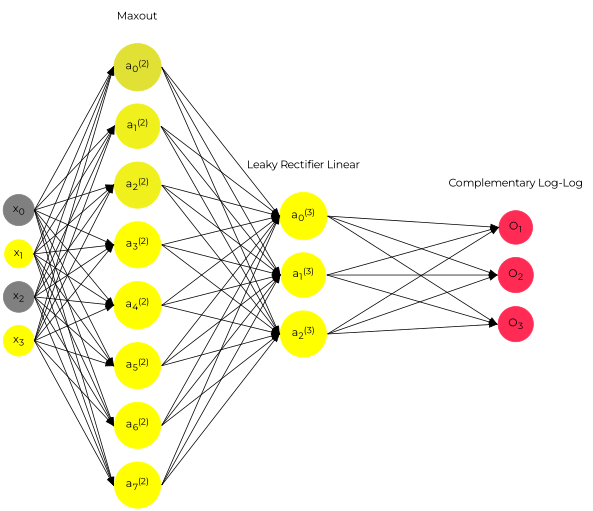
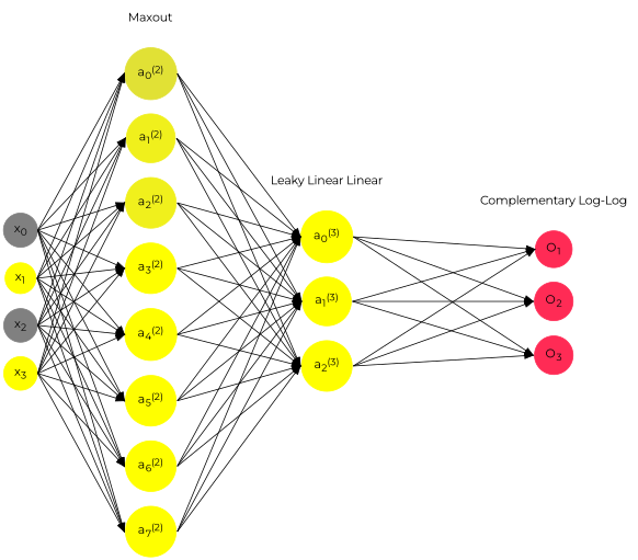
  digraph {
    rankdir=LR
    ranksep=1.4
    splines=false
    fontname=Montserrat
    node [color="0.1667, 1.886770, 1.443385" fillcolor="0.1667, 1.886770, 1.443385" shape=circle style=filled fontname=Montserrat]
    edge [headport=w style=solid tailport=e fontname=Montserrat]
    n1 [color="0.1667, 0.0, 0.5" fillcolor="0.1667, 0.0, 0.5" label=<x<sub>0</sub>>]
    n2 [color="0.1667, 1.0, 1.0" fillcolor="0.1667, 1.0, 1.0" label=<x<sub>1</sub>>]
    n3 [color="0.1667, 0.0, 0.5" fillcolor="0.1667, 0.0, 0.5" label=<x<sub>2</sub>>]
    n4 [color="0.1667, 1.0, 1.0" fillcolor="0.1667, 1.0, 1.0" label=<x<sub>3</sub>>]
    n5 [color="0.1667, 0.764484, 0.882242" fillcolor="0.1667, 0.764484, 0.882242" label=<a<sub>0</sub><sup>(2)</sup>>]
    n6 [color="0.1667, 0.879856, 0.939928" fillcolor="0.1667, 0.879856, 0.939928" label=<a<sub>1</sub><sup>(2)</sup>>]
    n7 [color="0.1667, 0.879856, 0.939928" fillcolor="0.1667, 0.879856, 0.939928" label=<a<sub>2</sub><sup>(2)</sup>>]
    n8 [label=<a<sub>3</sub><sup>(2)</sup>>]
    n9 [label=<a<sub>4</sub><sup>(2)</sup>>]
    n10 [label=<a<sub>5</sub><sup>(2)</sup>>]
    n11 [label=<a<sub>6</sub><sup>(2)</sup>>]
    n12 [label=<a<sub>7</sub><sup>(2)</sup>>]
    n13 [color="0.1667, 1.200650, 1.100325" fillcolor="0.1667, 1.200650, 1.100325" label=<a<sub>0</sub><sup>(3)</sup>>]
    n14 [color="0.1667, 3.531380, 2.265690" fillcolor="0.1667, 3.531380, 2.265690" label=<a<sub>1</sub><sup>(3)</sup>>]
    n15 [color="0.1667, 4.592037, 2.796019" fillcolor="0.1667, 4.592037, 2.796019" label=<a<sub>2</sub><sup>(3)</sup>>]
    n16 [color="0.9667, 0.83, 1.0" fillcolor="0.9667, 0.83, 1.0" label=<O<sub>1</sub>>]
    n17 [color="0.9667, 0.83, 1.0" fillcolor="0.9667, 0.83, 1.0" label=<O<sub>2</sub>>]
    n18 [color="0.9667, 0.83, 1.0" fillcolor="0.9667, 0.83, 1.0" label=<O<sub>3</sub>>]
    n19 [label=Maxout shape=plaintext color="" fillcolor="" style=""]
-   n20 [label="Leaky Rectifier Linear" shape=plaintext color="" fillcolor="" style=""]
+   n20 [label="Leaky Linear Linear" shape=plaintext color="" fillcolor="" style=""]
    n21 [label="Complementary Log-Log" shape=plaintext color="" fillcolor="" style=""]
    subgraph sub_1 {
      n1
    }
    subgraph sub_2 {
      n2
    }
    subgraph sub_3 {
      n3
    }
    subgraph sub_4 {
      n4
    }
    subgraph sub_5 {
      n5
    }
    subgraph sub_6 {
      n6
    }
    subgraph sub_7 {
      n7
    }
    subgraph sub_8 {
      n8
    }
    subgraph sub_9 {
      n9
    }
    subgraph sub_10 {
      n10
    }
    subgraph sub_11 {
      n11
    }
    subgraph sub_12 {
      n12
    }
    subgraph sub_13 {
      n13
    }
    subgraph sub_14 {
      n14
    }
    subgraph sub_15 {
      n15
    }
    subgraph sub_16 {
      n16
    }
    subgraph sub_17 {
      n17
    }
    subgraph sub_18 {
      n18
    }
    subgraph sub_19 {
      rank=same
      n1
      n2
      n3
      n4
    }
    subgraph sub_20 {
      rank=same
      n5
      n6
      n7
      n8
      n9
      n10
      n11
      n12
    }
    subgraph sub_21 {
      rank=same
      n13
      n14
      n15
    }
    subgraph sub_22 {
      rank=same
      n16
      n17
      n18
    }
    subgraph sub_23 {
      rank=same
      n5
      n19
    }
    subgraph sub_24 {
      rank=same
      n13
      n20
    }
    subgraph sub_25 {
      rank=same
      n16
      n21
    }
    n1 -> n2 [style=invis]
    n1 -> n5
    n1 -> n6
    n1 -> n7
    n1 -> n8
    n1 -> n9
    n1 -> n10
    n1 -> n11
    n1 -> n12
    n2 -> n3 [style=invis]
    n2 -> n5
    n2 -> n6
    n2 -> n7
    n2 -> n8
    n2 -> n9
    n2 -> n10
    n2 -> n11
    n2 -> n12
    n3 -> n4 [style=invis]
    n3 -> n5
    n3 -> n6
    n3 -> n7
    n3 -> n8
    n3 -> n9
    n3 -> n10
    n3 -> n11
    n3 -> n12
    n4 -> n5
    n4 -> n6
    n4 -> n7
    n4 -> n8
    n4 -> n9
    n4 -> n10
    n4 -> n11
    n4 -> n12
    n5 -> n6 [style=invis]
    n5 -> n13
    n5 -> n14
    n5 -> n15
    n6 -> n7 [style=invis]
    n6 -> n13
    n6 -> n14
    n6 -> n15
    n7 -> n8 [style=invis]
    n7 -> n13
    n7 -> n14
    n7 -> n15
    n8 -> n9 [style=invis]
    n8 -> n13
    n8 -> n14
    n8 -> n15
    n9 -> n10 [style=invis]
    n9 -> n13
    n9 -> n14
    n9 -> n15
    n10 -> n11 [style=invis]
    n10 -> n13
    n10 -> n14
    n10 -> n15
    n11 -> n12 [style=invis]
    n11 -> n13
    n11 -> n14
    n11 -> n15
    n12 -> n13
    n12 -> n14
    n12 -> n15
    n13 -> n14 [style=invis]
    n13 -> n16
    n13 -> n17
    n13 -> n18
    n14 -> n15 [style=invis]
    n14 -> n16
    n14 -> n17
    n14 -> n18
    n15 -> n16
    n15 -> n17
    n15 -> n18
    n16 -> n17 [style=invis]
    n17 -> n18 [style=invis]
    n19 -> n5 [style=invis]
    n20 -> n13 [style=invis]
    n21 -> n16 [style=invis]
  }
